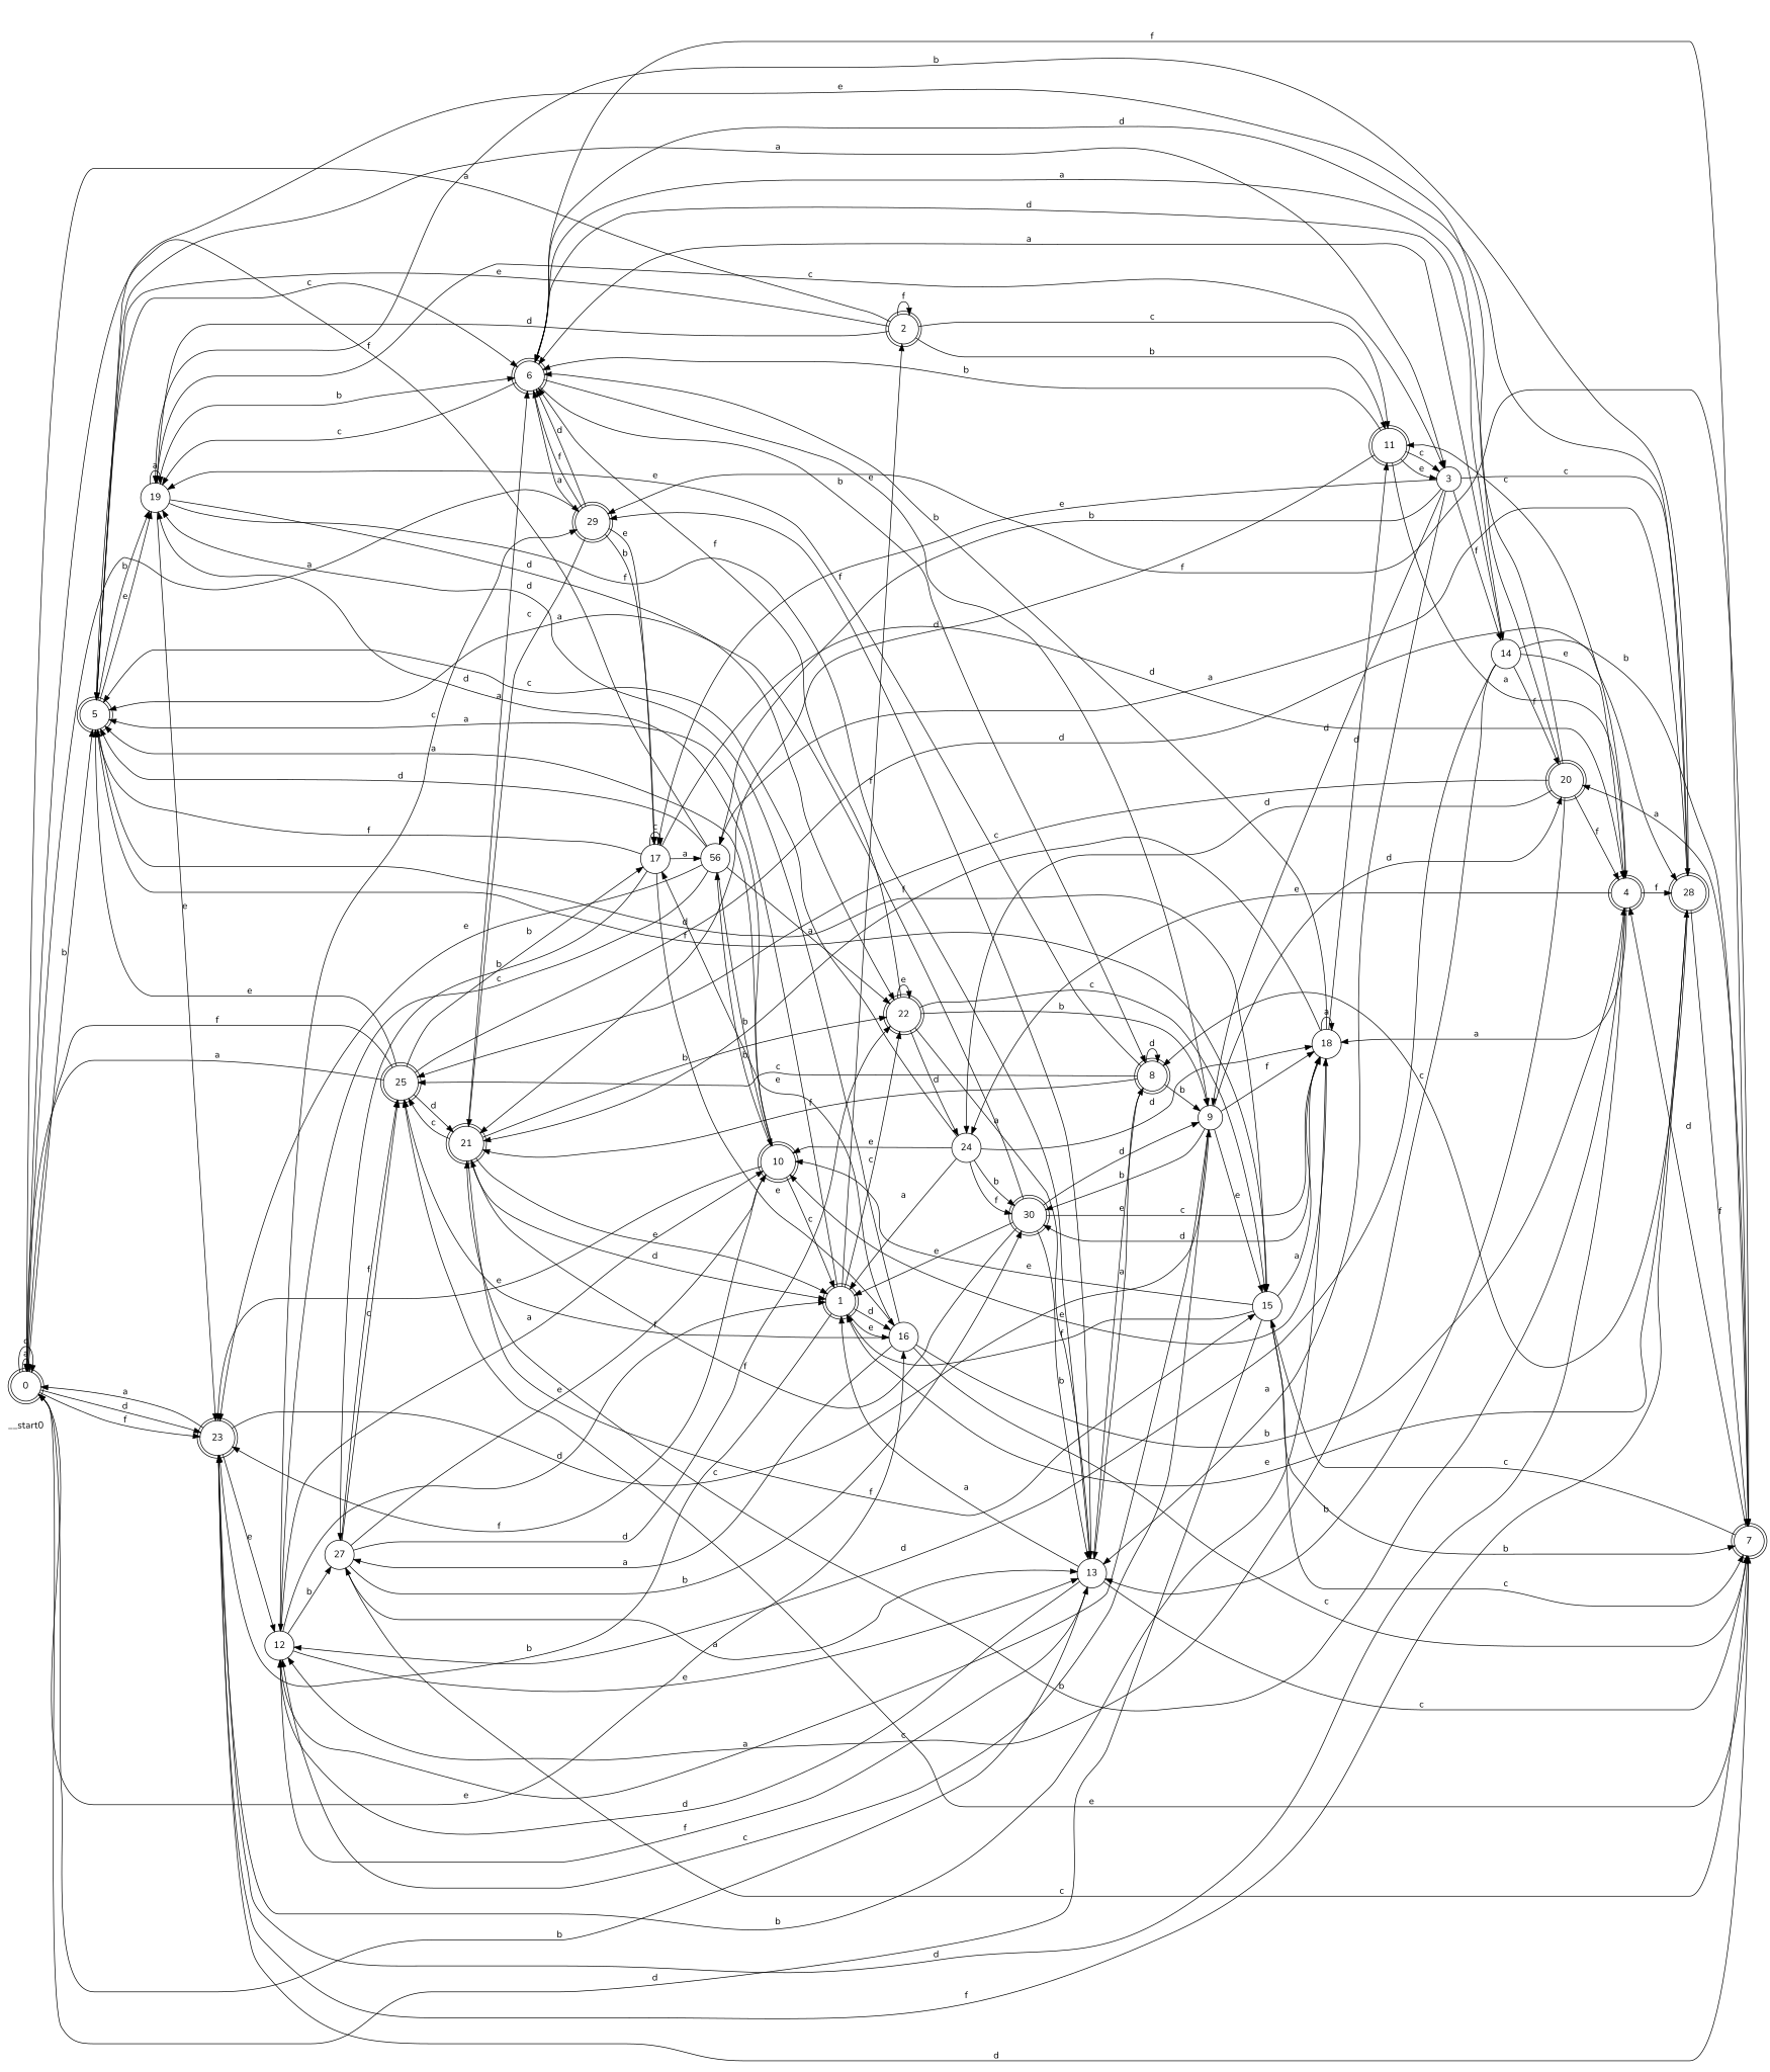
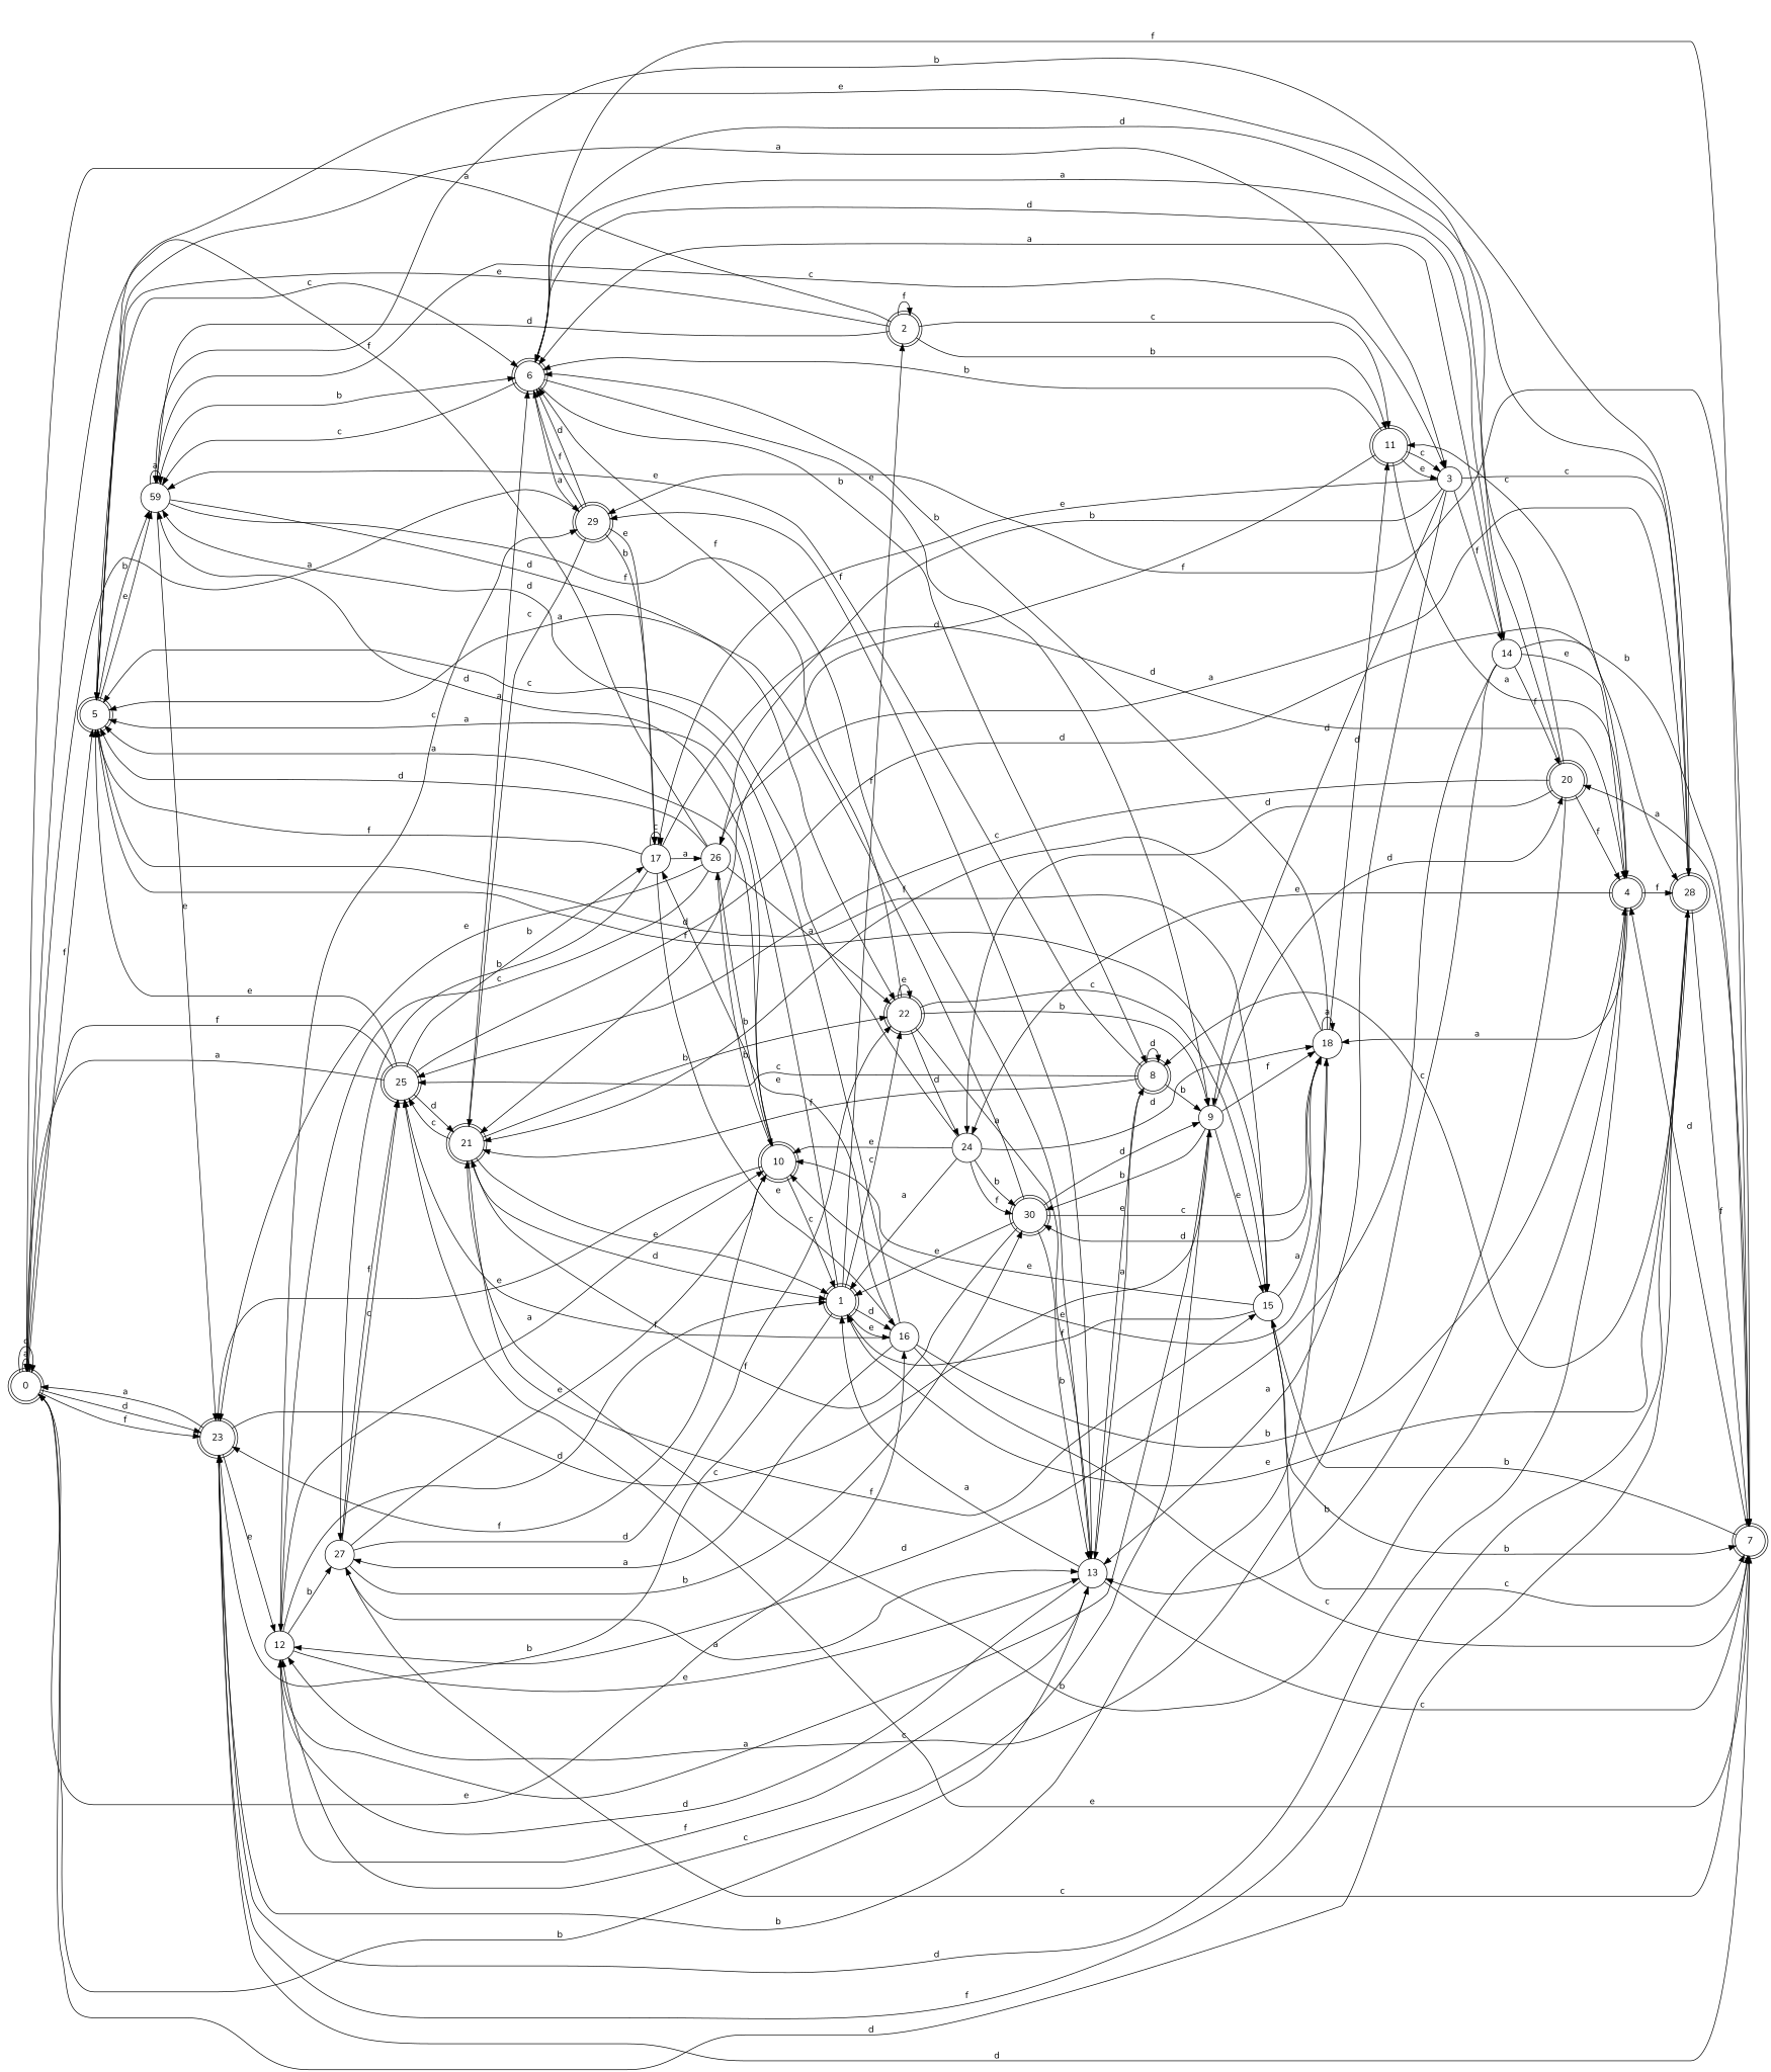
  digraph {
    fontname=Nunito
    rankdir=LR
    node [fontname=Nunito shape=doublecircle color=black fillcolor=white style="rounded,filled"]
    edge [fontname=Nunito]
-   __start0 [shape=none color="" fillcolor="" style=""]
    n2 [label=0]
    n3 [label=5]
    n4 [label=16 shape=circle style=filled]
    n5 [label=23]
-   n6 [label=19 shape=circle style=filled]
+   n6 [label=59 shape=circle style=filled]
    n7 [label=3 shape=circle style=filled]
    n8 [label=6]
    n9 [label=15 shape=circle style=filled]
    n10 [label=17 shape=circle style=filled]
    n11 [label=4]
    n12 [label=7]
    n13 [label=25]
    n14 [label=27 shape=circle style=filled]
    n15 [label=9 shape=circle style=filled]
    n16 [label=28]
    n17 [label=18 shape=circle style=filled]
    n18 [label=12 shape=circle style=filled]
    n19 [label=1]
    n20 [label=2]
    n21 [label=22]
    n22 [label=11]
    n23 [label=13 shape=circle style=filled]
    n24 [label=24 shape=circle style=filled]
    n25 [label=21]
    n26 [label=14 shape=circle style=filled]
-   n27 [label=56 shape=circle style=filled]
+   n27 [label=26 shape=circle style=filled]
    n28 [label=20]
    n29 [label=30]
    n30 [label=8]
    n31 [label=29]
    n32 [label=10]
    n2 -> n2 [label=a]
    n2 -> n2 [label=c]
-   n2 -> n3 [label=b]
+   n2 -> n3 [label=f]
    n2 -> n4 [label=e]
    n2 -> n5 [label=d]
    n2 -> n5 [label=f]
    n3 -> n6 [label=b]
    n3 -> n6 [label=e]
    n3 -> n7 [label=a]
    n3 -> n8 [label=c]
    n3 -> n9 [label=d]
    n3 -> n9 [label=f]
    n4 -> n6 [label=d]
    n4 -> n10 [label=e]
    n4 -> n11 [label=b]
    n4 -> n12 [label=c]
    n4 -> n13 [label=f]
    n4 -> n14 [label=a]
    n5 -> n2 [label=a]
    n5 -> n12 [label=d]
    n5 -> n15 [label=c]
    n5 -> n16 [label=f]
    n5 -> n17 [label=b]
    n5 -> n18 [label=e]
    n6 -> n5 [label=e]
    n6 -> n6 [label=a]
    n6 -> n7 [label=c]
    n6 -> n8 [label=b]
    n6 -> n21 [label=d]
    n6 -> n23 [label=f]
    n7 -> n10 [label=e]
    n7 -> n15 [label=d]
    n7 -> n16 [label=c]
    n7 -> n23 [label=a]
    n7 -> n26 [label=f]
    n7 -> n27 [label=b]
    n8 -> n6 [label=c]
    n8 -> n12 [label=f]
    n8 -> n15 [label=e]
    n8 -> n26 [label=d]
    n8 -> n30 [label=b]
    n8 -> n31 [label=a]
-   n9 -> n2 [label=d]
+   n16 -> n2 [label=d]
    n9 -> n12 [label=b]
    n9 -> n12 [label=c]
    n9 -> n17 [label=a]
    n9 -> n19 [label=f]
    n9 -> n32 [label=e]
    n10 -> n3 [label=f]
    n10 -> n4 [label=e]
    n10 -> n10 [label=c]
    n10 -> n11 [label=d]
    n10 -> n14 [label=b]
    n10 -> n27 [label=a]
    n11 -> n5 [label=d]
    n11 -> n16 [label=f]
    n11 -> n17 [label=a]
    n11 -> n22 [label=c]
    n11 -> n24 [label=e]
    n11 -> n25 [label=b]
-   n12 -> n9 [label=c]
+   n12 -> n9 [label=b]
    n12 -> n11 [label=d]
    n12 -> n13 [label=e]
    n12 -> n14 [label=c]
    n12 -> n28 [label=a]
    n12 -> n31 [label=f]
    n13 -> n2 [label=a]
    n13 -> n2 [label=f]
    n13 -> n3 [label=e]
    n13 -> n10 [label=b]
    n13 -> n16 [label=d]
    n13 -> n25 [label=d]
    n14 -> n13 [label=c]
    n14 -> n13 [label=f]
    n14 -> n21 [label=d]
    n14 -> n23 [label=a]
    n14 -> n29 [label=b]
    n14 -> n32 [label=e]
    n15 -> n9 [label=e]
    n15 -> n17 [label=f]
    n15 -> n18 [label=a]
    n15 -> n18 [label=c]
    n15 -> n28 [label=d]
    n15 -> n29 [label=b]
    n16 -> n6 [label=b]
    n16 -> n8 [label=d]
    n16 -> n12 [label=f]
    n16 -> n19 [label=e]
    n16 -> n27 [label=a]
    n16 -> n30 [label=c]
    n17 -> n8 [label=b]
    n17 -> n17 [label=a]
    n17 -> n22 [label=d]
    n17 -> n25 [label=f]
    n17 -> n29 [label=d]
    n17 -> n32 [label=e]
    n18 -> n14 [label=b]
    n18 -> n19 [label=d]
    n18 -> n23 [label=e]
    n18 -> n23 [label=f]
    n18 -> n31 [label=c]
    n18 -> n32 [label=a]
    n19 -> n3 [label=a]
    n19 -> n4 [label=d]
    n19 -> n4 [label=e]
    n19 -> n5 [label=b]
    n19 -> n20 [label=f]
    n19 -> n21 [label=c]
    n20 -> n2 [label=a]
    n20 -> n3 [label=e]
    n20 -> n6 [label=d]
    n20 -> n20 [label=f]
    n20 -> n22 [label=b]
    n20 -> n22 [label=c]
    n21 -> n8 [label=f]
    n21 -> n9 [label=c]
    n21 -> n15 [label=b]
    n21 -> n21 [label=e]
    n21 -> n23 [label=a]
    n21 -> n24 [label=d]
    n22 -> n7 [label=c]
    n22 -> n7 [label=e]
    n22 -> n8 [label=b]
    n22 -> n11 [label=a]
    n22 -> n25 [label=d]
    n23 -> n2 [label=b]
    n23 -> n12 [label=c]
    n23 -> n18 [label=d]
    n23 -> n19 [label=a]
    n23 -> n30 [label=e]
    n23 -> n31 [label=f]
    n24 -> n3 [label=c]
    n24 -> n17 [label=d]
    n24 -> n19 [label=a]
    n24 -> n29 [label=b]
    n24 -> n29 [label=f]
    n24 -> n32 [label=e]
    n25 -> n8 [label=a]
    n25 -> n9 [label=f]
    n25 -> n13 [label=c]
    n25 -> n19 [label=d]
    n25 -> n19 [label=e]
    n25 -> n21 [label=b]
    n26 -> n8 [label=a]
    n26 -> n11 [label=e]
    n26 -> n12 [label=b]
    n26 -> n18 [label=c]
    n26 -> n18 [label=d]
    n26 -> n28 [label=f]
    n27 -> n2 [label=f]
    n27 -> n3 [label=d]
    n27 -> n5 [label=e]
    n27 -> n18 [label=c]
    n27 -> n21 [label=a]
    n27 -> n32 [label=b]
    n28 -> n3 [label=e]
    n28 -> n8 [label=a]
    n28 -> n11 [label=f]
    n28 -> n13 [label=c]
    n28 -> n23 [label=b]
    n28 -> n24 [label=d]
    n29 -> n3 [label=a]
    n29 -> n15 [label=d]
    n29 -> n17 [label=c]
    n29 -> n19 [label=e]
    n29 -> n23 [label=b]
    n29 -> n25 [label=f]
    n30 -> n6 [label=e]
    n30 -> n13 [label=c]
    n30 -> n15 [label=b]
    n30 -> n23 [label=a]
    n30 -> n25 [label=f]
    n30 -> n30 [label=d]
    n31 -> n2 [label=a]
    n31 -> n8 [label=d]
    n31 -> n8 [label=f]
    n31 -> n10 [label=b]
    n31 -> n10 [label=e]
    n31 -> n25 [label=c]
    n32 -> n3 [label=a]
    n32 -> n5 [label=e]
    n32 -> n5 [label=f]
    n32 -> n6 [label=d]
    n32 -> n19 [label=c]
    n32 -> n27 [label=b]
  }
